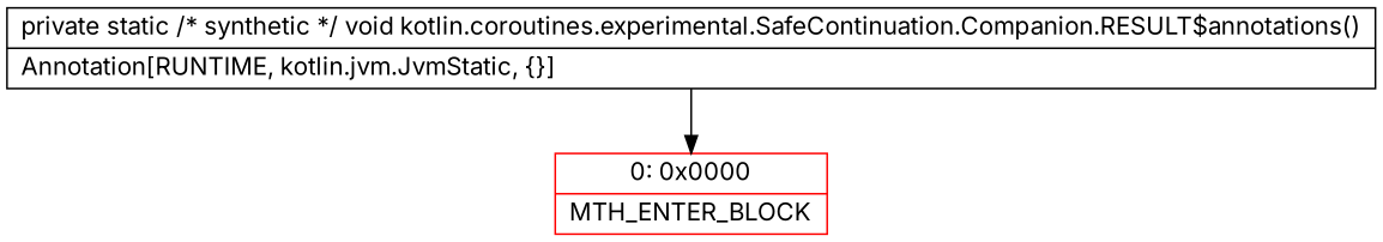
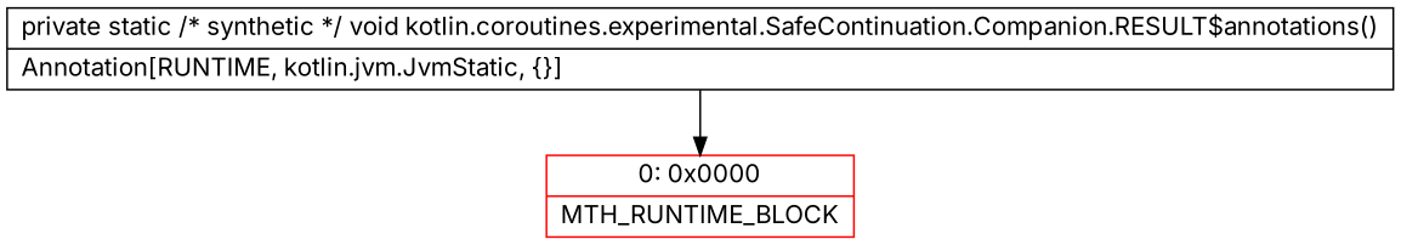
  digraph {
    fontname=Inter
    node [shape=record fontname=Inter]
-   n1 [color=red label="{0\:\ 0x0000|MTH_ENTER_BLOCK\l}"]
+   n1 [color=red label="{0\:\ 0x0000|MTH_RUNTIME_BLOCK\l}"]
    n2 [label="{private static \/* synthetic *\/ void kotlin.coroutines.experimental.SafeContinuation.Companion.RESULT$annotations()  | Annotation[RUNTIME, kotlin.jvm.JvmStatic, \{\}]\l}"]
    subgraph cluster_1 {
      label="R(0)"
    }
    n2 -> n1 [fontname=Inter]
  }
